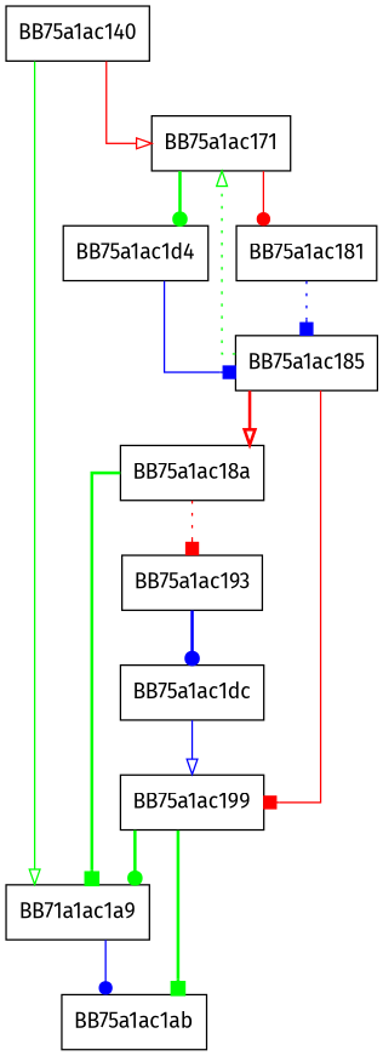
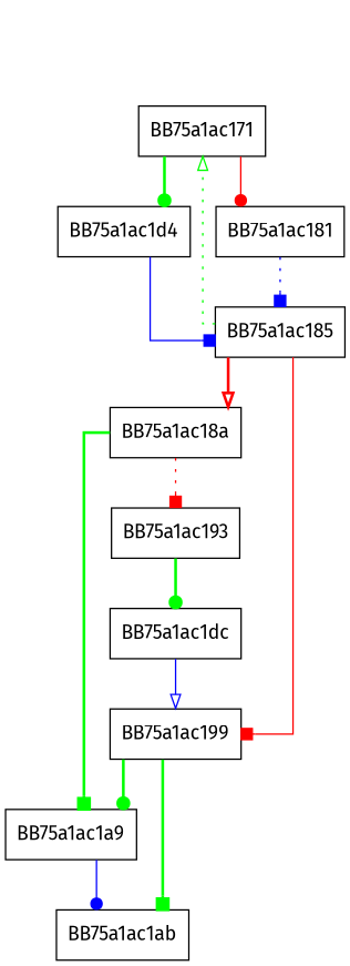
  digraph {
    fontname="Fira Sans"
    splines=ortho
    node [fontname="Fira Sans" shape=box]
    edge [arrowhead=box color=green fontname="Fira Sans" style=solid]
-   BB75a1ac140
-   BB75a1ac1a9 [label=BB71a1ac1a9]
+   BB75a1ac1a9
    BB75a1ac171
    BB75a1ac1ab
    BB75a1ac1d4
    BB75a1ac181
    BB75a1ac185
    BB75a1ac18a
    BB75a1ac199
    BB75a1ac193
    BB75a1ac1dc
-   BB75a1ac140 -> BB75a1ac1a9 [arrowhead=onormal]
-   BB75a1ac140 -> BB75a1ac171 [arrowhead=onormal color=red]
    BB75a1ac1a9 -> BB75a1ac1ab [arrowhead=dot color=blue]
    BB75a1ac171 -> BB75a1ac1d4 [arrowhead=dot style=bold]
    BB75a1ac171 -> BB75a1ac181 [arrowhead=dot color=red]
    BB75a1ac1d4 -> BB75a1ac185 [color=blue]
    BB75a1ac181 -> BB75a1ac185 [color=blue style=dotted]
    BB75a1ac185 -> BB75a1ac171 [arrowhead=onormal style=dotted]
    BB75a1ac185 -> BB75a1ac18a [arrowhead=onormal color=red style=bold]
    BB75a1ac185 -> BB75a1ac199 [color=red]
    BB75a1ac18a -> BB75a1ac1a9 [style=bold]
    BB75a1ac18a -> BB75a1ac193 [color=red style=dotted]
    BB75a1ac199 -> BB75a1ac1a9 [arrowhead=dot style=bold]
    BB75a1ac199 -> BB75a1ac1ab [style=bold]
-   BB75a1ac193 -> BB75a1ac1dc [arrowhead=dot color=blue style=bold]
+   BB75a1ac193 -> BB75a1ac1dc [arrowhead=dot style=bold]
    BB75a1ac1dc -> BB75a1ac199 [arrowhead=onormal color=blue]
  }
